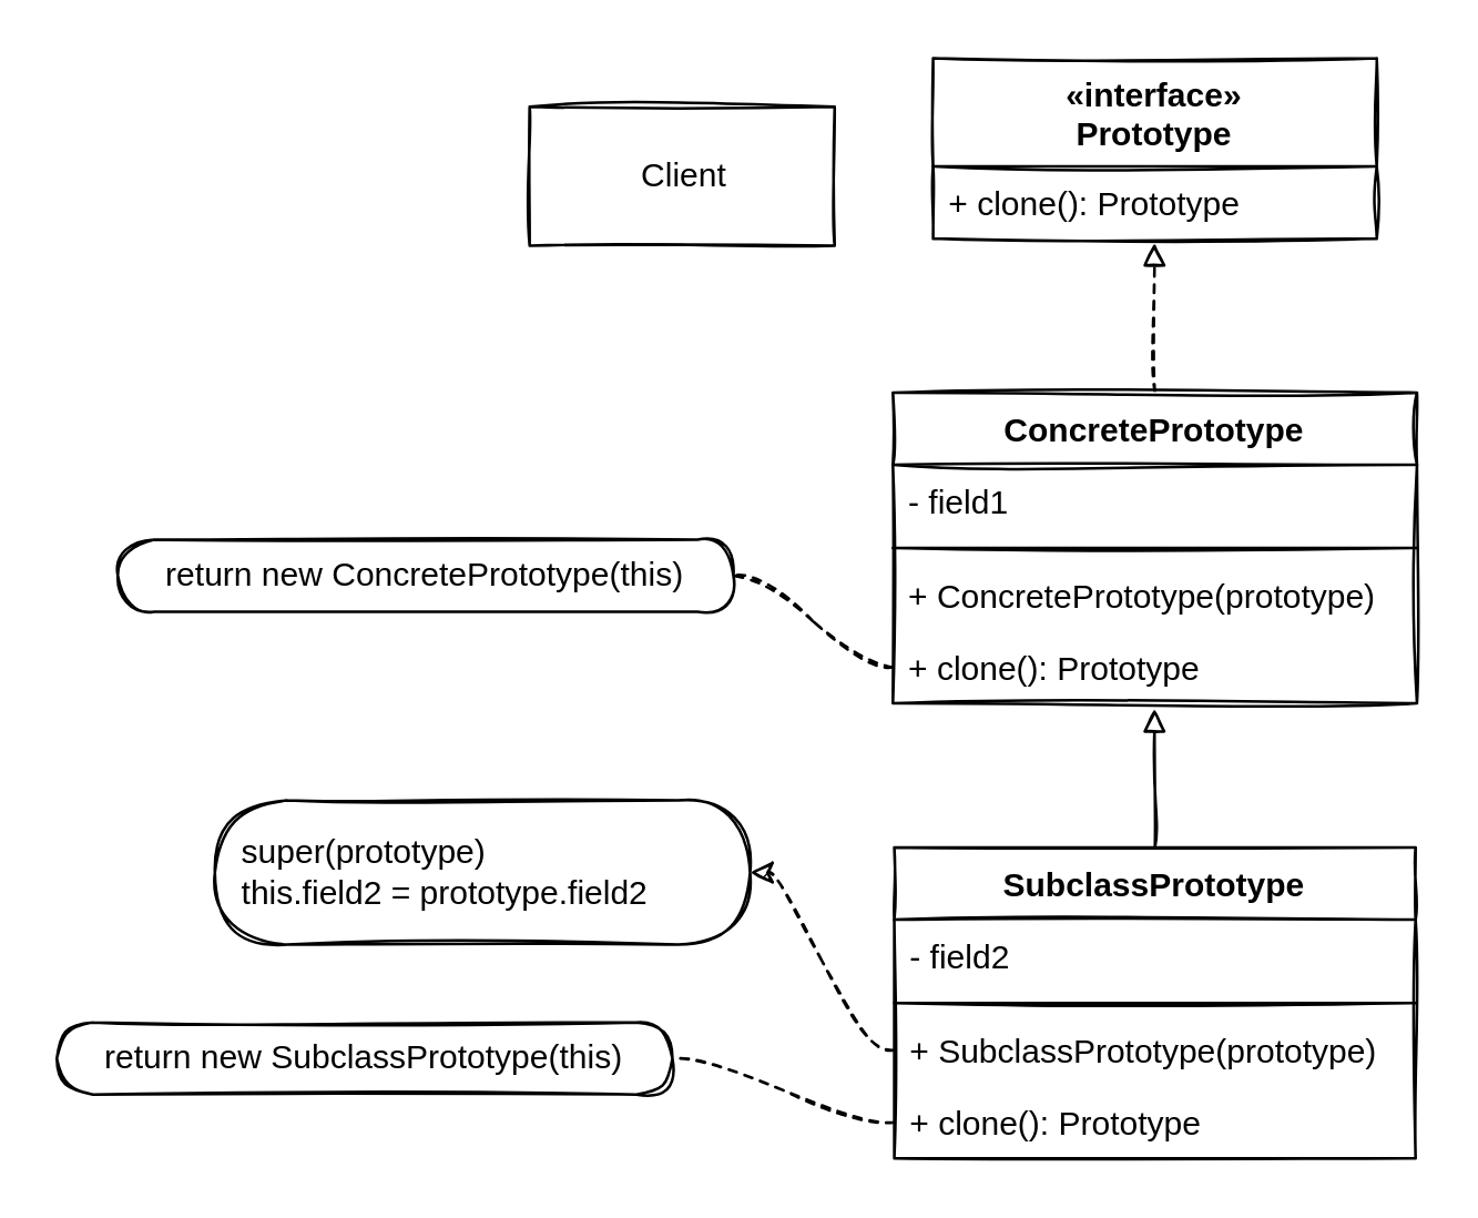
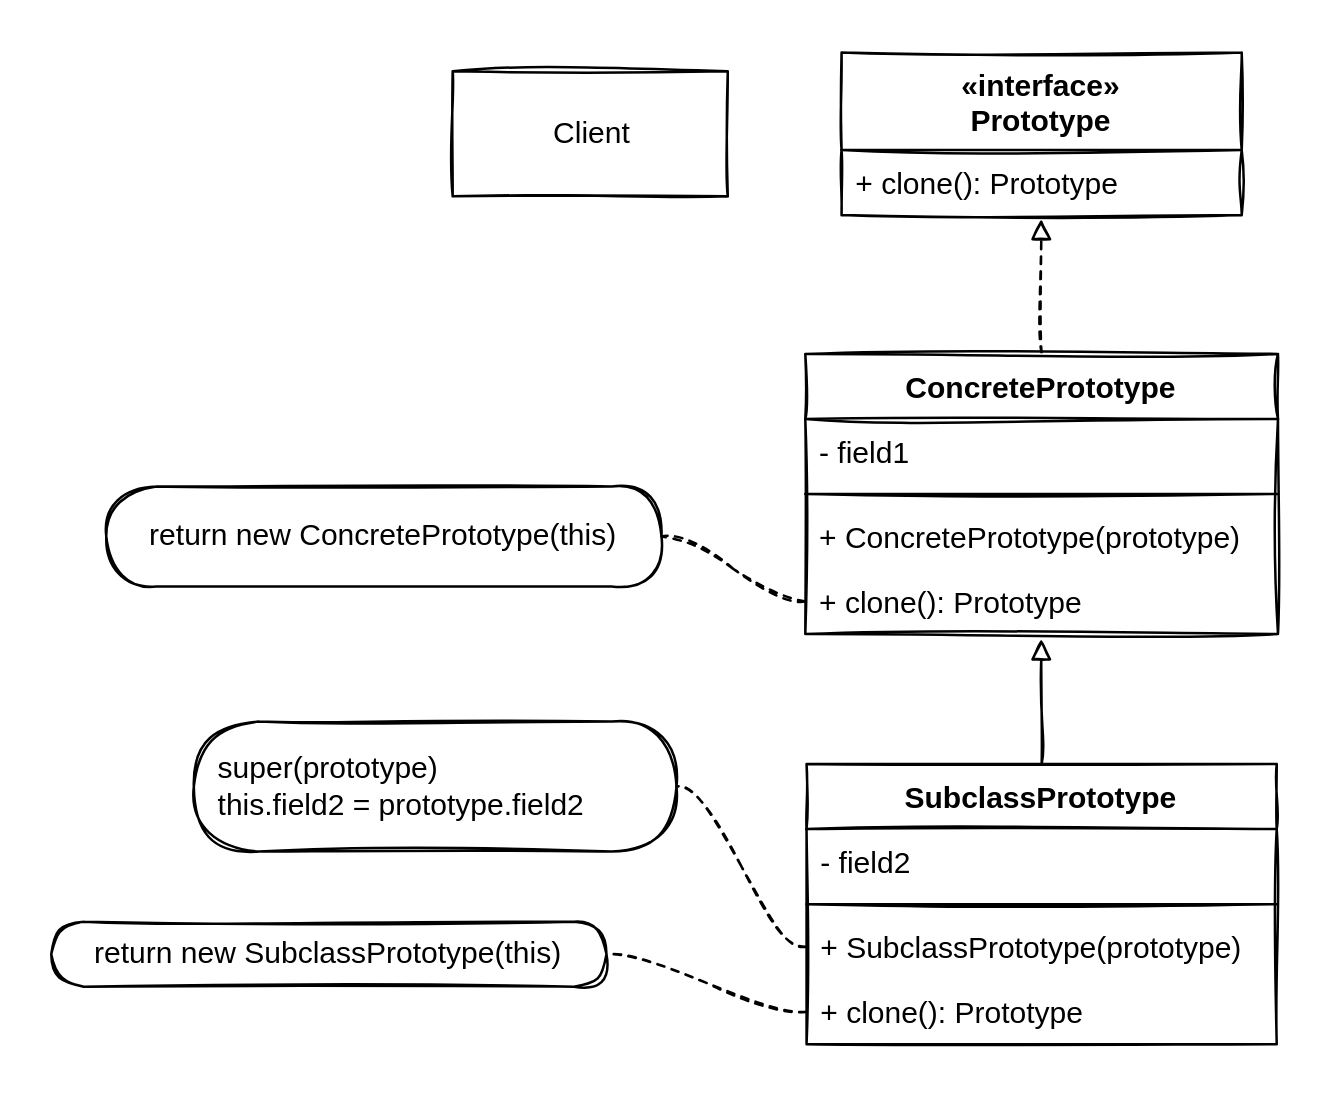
  <mxCell id="0" />
  <mxCell id="1" parent="0" />
- <mxCell id="2" value="Client" style="html=1;sketch=1;" parent="1" vertex="1"><mxGeometry x="190.5" y="38" width="110" height="50" as="geometry" /></mxCell>
+ <mxCell id="2" value="Client" style="html=1;sketch=1;" parent="1" vertex="1"><mxGeometry x="180.5" y="28" width="110" height="50" as="geometry" /></mxCell>
  <mxCell id="3" value="«interface»&#10;Prototype" style="swimlane;fontStyle=1;align=center;verticalAlign=top;childLayout=stackLayout;horizontal=1;startSize=39;horizontalStack=0;resizeParent=1;resizeParentMax=0;resizeLast=0;collapsible=1;marginBottom=0;sketch=1;" parent="1" vertex="1"><mxGeometry x="336" y="20.5" width="160" height="65" as="geometry"><mxRectangle x="414" y="170.5" width="90" height="39" as="alternateBounds" /></mxGeometry></mxCell>
  <mxCell id="4" value="+ clone(): Prototype" style="text;strokeColor=none;fillColor=none;align=left;verticalAlign=top;spacingLeft=4;spacingRight=4;overflow=hidden;rotatable=0;points=[[0,0.5],[1,0.5]];portConstraint=eastwest;sketch=1;" parent="3" vertex="1"><mxGeometry y="39" width="160" height="26" as="geometry" /></mxCell>
  <mxCell id="5" style="edgeStyle=none;sketch=1;html=1;exitX=0.5;exitY=0;exitDx=0;exitDy=0;entryX=0.499;entryY=1.058;entryDx=0;entryDy=0;entryPerimeter=0;startArrow=none;startFill=0;endArrow=block;endFill=0;dashed=1;" parent="1" source="6" target="4" edge="1"><mxGeometry relative="1" as="geometry" /></mxCell>
  <mxCell id="6" value="ConcretePrototype" style="swimlane;fontStyle=1;align=center;verticalAlign=top;childLayout=stackLayout;horizontal=1;startSize=26;horizontalStack=0;resizeParent=1;resizeParentMax=0;resizeLast=0;collapsible=1;marginBottom=0;sketch=1;" parent="1" vertex="1"><mxGeometry x="321.5" y="141" width="189" height="112" as="geometry" /></mxCell>
  <mxCell id="7" value="- field1" style="text;strokeColor=none;fillColor=none;align=left;verticalAlign=top;spacingLeft=4;spacingRight=4;overflow=hidden;rotatable=0;points=[[0,0.5],[1,0.5]];portConstraint=eastwest;sketch=1;" parent="6" vertex="1"><mxGeometry y="26" width="189" height="26" as="geometry" /></mxCell>
  <mxCell id="8" value="" style="line;strokeWidth=1;fillColor=none;align=left;verticalAlign=middle;spacingTop=-1;spacingLeft=3;spacingRight=3;rotatable=0;labelPosition=right;points=[];portConstraint=eastwest;sketch=1;" parent="6" vertex="1"><mxGeometry y="52" width="189" height="8" as="geometry" /></mxCell>
  <mxCell id="9" value="+ ConcretePrototype(prototype)" style="text;strokeColor=none;fillColor=none;align=left;verticalAlign=top;spacingLeft=4;spacingRight=4;overflow=hidden;rotatable=0;points=[[0,0.5],[1,0.5]];portConstraint=eastwest;sketch=1;" parent="6" vertex="1"><mxGeometry y="60" width="189" height="26" as="geometry" /></mxCell>
  <mxCell id="10" value="+ clone(): Prototype" style="text;strokeColor=none;fillColor=none;align=left;verticalAlign=top;spacingLeft=4;spacingRight=4;overflow=hidden;rotatable=0;points=[[0,0.5],[1,0.5]];portConstraint=eastwest;sketch=1;" parent="6" vertex="1"><mxGeometry y="86" width="189" height="26" as="geometry" /></mxCell>
- <mxCell id="11" value="return new ConcretePrototype(this)" style="whiteSpace=wrap;html=1;rounded=1;arcSize=50;align=center;verticalAlign=middle;strokeWidth=1;autosize=1;spacing=4;treeFolding=1;treeMoving=1;newEdgeStyle={&quot;edgeStyle&quot;:&quot;entityRelationEdgeStyle&quot;,&quot;startArrow&quot;:&quot;none&quot;,&quot;endArrow&quot;:&quot;none&quot;,&quot;segment&quot;:10,&quot;curved&quot;:1};sketch=1;" parent="1" vertex="1"><mxGeometry x="42" y="194" width="222" height="26" as="geometry" /></mxCell>
+ <mxCell id="11" value="return new ConcretePrototype(this)" style="whiteSpace=wrap;html=1;rounded=1;arcSize=50;align=center;verticalAlign=middle;strokeWidth=1;autosize=1;spacing=4;treeFolding=1;treeMoving=1;newEdgeStyle={&quot;edgeStyle&quot;:&quot;entityRelationEdgeStyle&quot;,&quot;startArrow&quot;:&quot;none&quot;,&quot;endArrow&quot;:&quot;none&quot;,&quot;segment&quot;:10,&quot;curved&quot;:1};sketch=1;" parent="1" vertex="1"><mxGeometry x="42" y="194" width="222" height="40" as="geometry" /></mxCell>
  <mxCell id="12" value="" style="edgeStyle=entityRelationEdgeStyle;startArrow=none;endArrow=none;segment=10;curved=1;dashed=1;sketch=1;exitX=0;exitY=0.5;exitDx=0;exitDy=0;" parent="1" source="10" target="11" edge="1"><mxGeometry relative="1" as="geometry"><mxPoint x="46" y="237" as="sourcePoint" /></mxGeometry></mxCell>
  <mxCell id="13" style="edgeStyle=none;sketch=1;html=1;exitX=0.5;exitY=0;exitDx=0;exitDy=0;entryX=0.499;entryY=1.077;entryDx=0;entryDy=0;entryPerimeter=0;startArrow=none;startFill=0;endArrow=block;endFill=0;" parent="1" source="14" target="10" edge="1"><mxGeometry relative="1" as="geometry" /></mxCell>
  <mxCell id="14" value="SubclassPrototype" style="swimlane;fontStyle=1;align=center;verticalAlign=top;childLayout=stackLayout;horizontal=1;startSize=26;horizontalStack=0;resizeParent=1;resizeParentMax=0;resizeLast=0;collapsible=1;marginBottom=0;sketch=1;" parent="1" vertex="1"><mxGeometry x="322" y="305" width="188" height="112" as="geometry" /></mxCell>
  <mxCell id="15" value="- field2" style="text;strokeColor=none;fillColor=none;align=left;verticalAlign=top;spacingLeft=4;spacingRight=4;overflow=hidden;rotatable=0;points=[[0,0.5],[1,0.5]];portConstraint=eastwest;sketch=1;" parent="14" vertex="1"><mxGeometry y="26" width="188" height="26" as="geometry" /></mxCell>
  <mxCell id="16" value="" style="line;strokeWidth=1;fillColor=none;align=left;verticalAlign=middle;spacingTop=-1;spacingLeft=3;spacingRight=3;rotatable=0;labelPosition=right;points=[];portConstraint=eastwest;sketch=1;" parent="14" vertex="1"><mxGeometry y="52" width="188" height="8" as="geometry" /></mxCell>
  <mxCell id="17" value="+ SubclassPrototype(prototype)" style="text;strokeColor=none;fillColor=none;align=left;verticalAlign=top;spacingLeft=4;spacingRight=4;overflow=hidden;rotatable=0;points=[[0,0.5],[1,0.5]];portConstraint=eastwest;sketch=1;" parent="14" vertex="1"><mxGeometry y="60" width="188" height="26" as="geometry" /></mxCell>
  <mxCell id="18" value="+ clone(): Prototype" style="text;strokeColor=none;fillColor=none;align=left;verticalAlign=top;spacingLeft=4;spacingRight=4;overflow=hidden;rotatable=0;points=[[0,0.5],[1,0.5]];portConstraint=eastwest;sketch=1;" parent="14" vertex="1"><mxGeometry y="86" width="188" height="26" as="geometry" /></mxCell>
  <mxCell id="19" value="super(prototype)&lt;br&gt;this.field2 = prototype.field2" style="whiteSpace=wrap;html=1;rounded=1;arcSize=50;align=left;verticalAlign=middle;strokeWidth=1;autosize=1;spacing=10;treeFolding=1;treeMoving=1;newEdgeStyle={&quot;edgeStyle&quot;:&quot;entityRelationEdgeStyle&quot;,&quot;startArrow&quot;:&quot;none&quot;,&quot;endArrow&quot;:&quot;none&quot;,&quot;segment&quot;:10,&quot;curved&quot;:1};sketch=1;" parent="1" vertex="1"><mxGeometry x="77" y="288" width="193" height="52" as="geometry" /></mxCell>
- <mxCell id="20" value="" style="edgeStyle=entityRelationEdgeStyle;startArrow=none;endArrow=classic;segment=10;curved=1;dashed=1;sketch=1;exitX=0;exitY=0.5;exitDx=0;exitDy=0;" parent="1" source="17" target="19" edge="1"><mxGeometry relative="1" as="geometry"><mxPoint x="51" y="365" as="sourcePoint" /></mxGeometry></mxCell>
+ <mxCell id="20" value="" style="edgeStyle=entityRelationEdgeStyle;startArrow=none;endArrow=none;segment=10;curved=1;dashed=1;sketch=1;exitX=0;exitY=0.5;exitDx=0;exitDy=0;" parent="1" source="17" target="19" edge="1"><mxGeometry relative="1" as="geometry"><mxPoint x="51" y="365" as="sourcePoint" /></mxGeometry></mxCell>
  <mxCell id="21" value="return new SubclassPrototype(this)" style="whiteSpace=wrap;html=1;rounded=1;arcSize=50;align=center;verticalAlign=middle;strokeWidth=1;autosize=1;spacing=4;treeFolding=1;treeMoving=1;newEdgeStyle={&quot;edgeStyle&quot;:&quot;entityRelationEdgeStyle&quot;,&quot;startArrow&quot;:&quot;none&quot;,&quot;endArrow&quot;:&quot;none&quot;,&quot;segment&quot;:10,&quot;curved&quot;:1};sketch=1;" parent="1" vertex="1"><mxGeometry x="20" y="368" width="222" height="26" as="geometry" /></mxCell>
  <mxCell id="22" value="" style="edgeStyle=entityRelationEdgeStyle;startArrow=none;endArrow=none;segment=10;curved=1;dashed=1;sketch=1;exitX=0;exitY=0.5;exitDx=0;exitDy=0;" parent="1" source="18" target="21" edge="1"><mxGeometry relative="1" as="geometry"><mxPoint x="55" y="408" as="sourcePoint" /></mxGeometry></mxCell>
